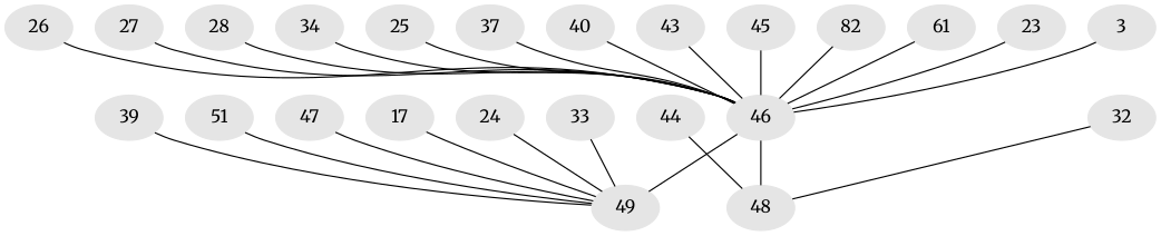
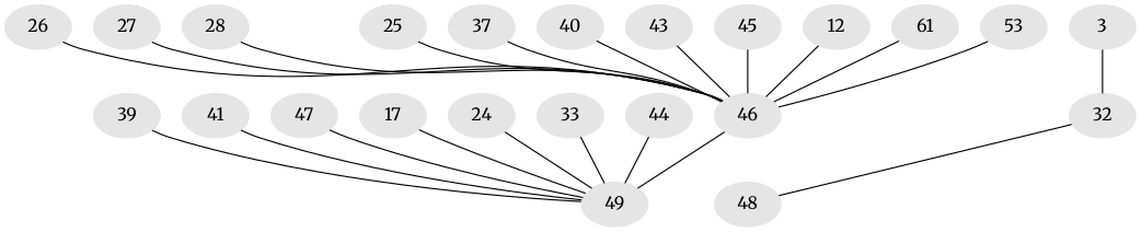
  graph {
    fontname=Merriweather
    node [color=gray90 fontname=Merriweather style=filled]
    edge [fontname=Merriweather]
    46 [super="+18+20+31"]
    49 [super="+16+4"]
    48 [super="+32+36"]
    n4 [label=3]
-   12 [label=82]
+   12
    17
    n7 [label=61]
-   23 [super="+11"]
+   23 [super="+11" label=53]
    24
    26
    27
    28
    33
-   34 [super="+29+30"]
    n15 [label=25]
    37
    39
    40
-   41 [label=51]
+   41
    n20 [label=32]
    43
    44
    45
    47 [super="+38"]
    46 -- 49 [weight=5]
-   46 -- 48 [weight=2]
-   n4 -- 46 [weight=4]
+   n4 -- n20 [weight=4]
    12 -- 46
    17 -- 49
    n7 -- 46
    23 -- 46
    24 -- 49
    26 -- 46
    27 -- 46
    28 -- 46
    33 -- 49
-   34 -- 46
    n15 -- 46
    37 -- 46
    39 -- 49
    40 -- 46
    41 -- 49
    n20 -- 48
    43 -- 46
-   44 -- 48
+   44 -- 49
    45 -- 46
    47 -- 49
  }
